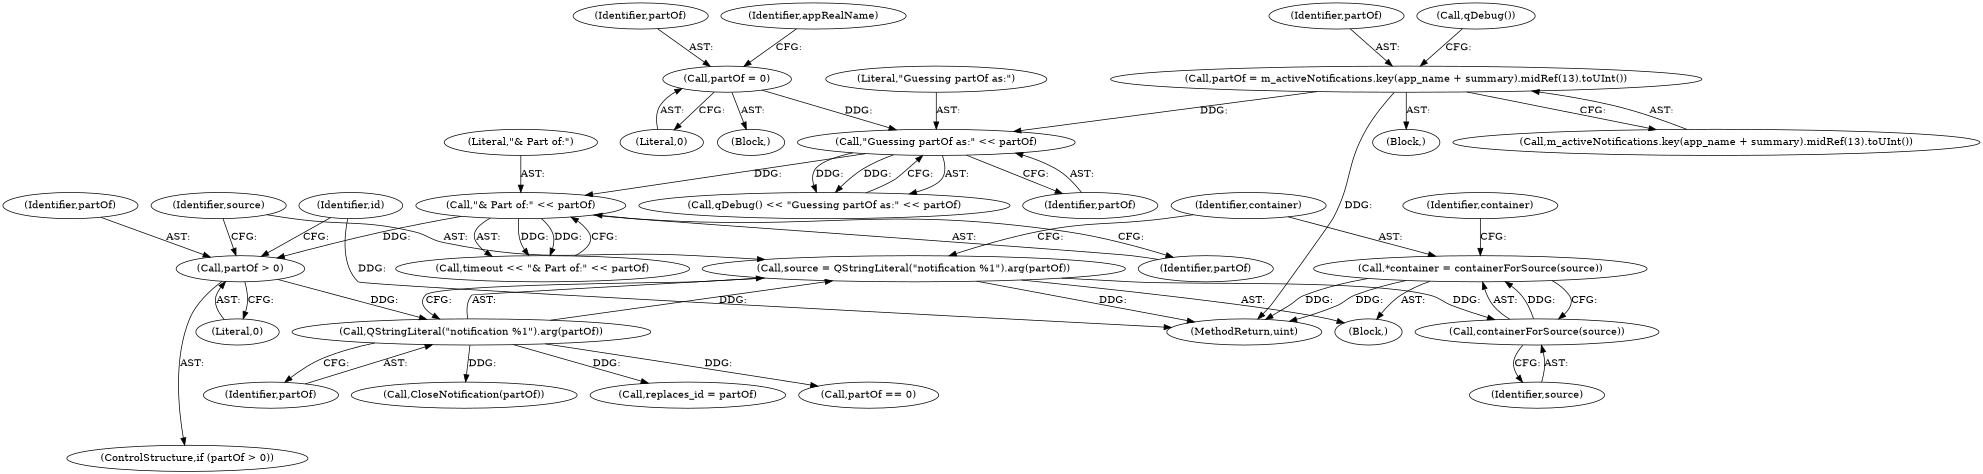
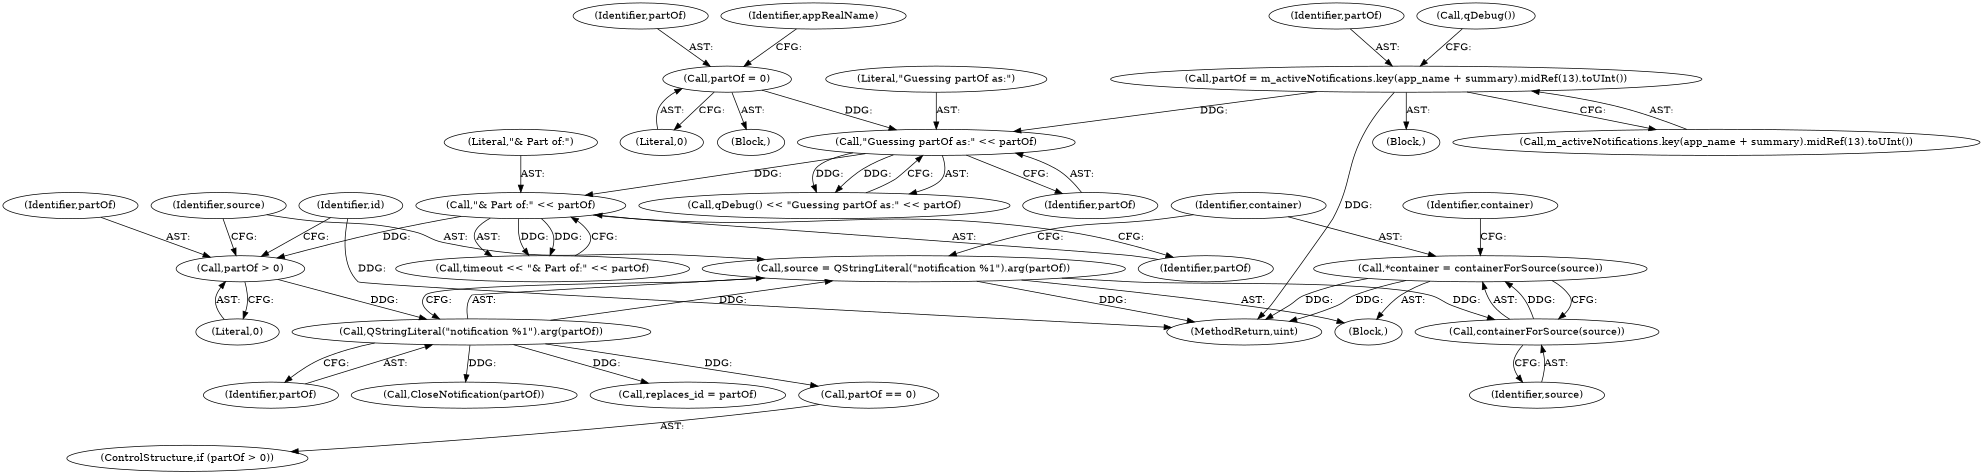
  digraph {
    n1 [label="(Call,*container = containerForSource(source))"]
    n2 [label="(Call,containerForSource(source))"]
    n3 [label="(MethodReturn,uint)"]
    n4 [label="(Block,)"]
    n5 [label="(Identifier,source)"]
    n6 [label="(Call,source = QStringLiteral(\"notification %1\").arg(partOf))"]
    n7 [label="(Call,QStringLiteral(\"notification %1\").arg(partOf))"]
    n8 [label="(Call,CloseNotification(partOf))"]
    n9 [label="(Call,replaces_id = partOf)"]
    n10 [label="(Call,partOf == 0)"]
    n11 [label="(Identifier,partOf)"]
    n12 [label="(Call,partOf > 0)"]
    n13 [label="(Literal,0)"]
    n14 [label="(ControlStructure,if (partOf > 0))"]
    n15 [label="(Call,\"& Part of:\" << partOf)"]
    n16 [label="(Call,timeout << \"& Part of:\" << partOf)"]
    n17 [label="(Identifier,partOf)"]
    n18 [label="(Call,\"Guessing partOf as:\" << partOf)"]
    n19 [label="(Identifier,partOf)"]
    n20 [label="(Call,qDebug() << \"Guessing partOf as:\" << partOf)"]
    n21 [label="(Call,partOf = 0)"]
    n22 [label="(Block,)"]
    n23 [label="(Literal,0)"]
    n24 [label="(Call,partOf = m_activeNotifications.key(app_name + summary).midRef(13).toUInt())"]
    n25 [label="(Block,)"]
    n26 [label="(Call,m_activeNotifications.key(app_name + summary).midRef(13).toUInt())"]
    n27 [label="(Literal,\"Guessing partOf as:\")"]
    n28 [label="(Identifier,id)"]
    n29 [label="(Literal,\"& Part of:\")"]
    n30 [label="(Identifier,partOf)"]
    n31 [label="(Identifier,partOf)"]
    n32 [label="(Identifier,container)"]
    n33 [label="(Identifier,partOf)"]
    n34 [label="(Identifier,source)"]
    n35 [label="(Call,qDebug())"]
    n36 [label="(Identifier,container)"]
    n37 [label="(Identifier,appRealName)"]
    n1 -> n2 [label="CFG: "]
    n1 -> n3 [label="DDG: "]
    n1 -> n3 [label="DDG: "]
    n1 -> n4 [label="AST: "]
    n2 -> n1 [label="AST: "]
    n2 -> n1 [label="DDG: "]
    n2 -> n5 [label="CFG: "]
    n5 -> n2 [label="AST: "]
    n6 -> n2 [label="DDG: "]
    n6 -> n3 [label="DDG: "]
    n6 -> n4 [label="AST: "]
    n6 -> n7 [label="CFG: "]
    n7 -> n6 [label="AST: "]
    n7 -> n6 [label="DDG: "]
    n7 -> n8 [label="DDG: "]
    n7 -> n9 [label="DDG: "]
    n7 -> n10 [label="DDG: "]
    n7 -> n11 [label="CFG: "]
    n11 -> n7 [label="AST: "]
    n12 -> n7 [label="DDG: "]
    n12 -> n13 [label="CFG: "]
-   n12 -> n14 [label="AST: "]
+   n10 -> n14 [label="AST: "]
    n13 -> n12 [label="AST: "]
    n15 -> n12 [label="DDG: "]
    n15 -> n16 [label="AST: "]
    n15 -> n16 [label="DDG: "]
    n15 -> n16 [label="DDG: "]
    n15 -> n17 [label="CFG: "]
    n16 -> n15 [label="CFG: "]
    n17 -> n15 [label="AST: "]
    n18 -> n15 [label="DDG: "]
    n18 -> n19 [label="CFG: "]
    n18 -> n20 [label="AST: "]
    n18 -> n20 [label="DDG: "]
    n18 -> n20 [label="DDG: "]
    n19 -> n18 [label="AST: "]
    n20 -> n18 [label="CFG: "]
    n21 -> n18 [label="DDG: "]
    n21 -> n22 [label="AST: "]
    n21 -> n23 [label="CFG: "]
    n23 -> n21 [label="AST: "]
    n24 -> n3 [label="DDG: "]
    n24 -> n18 [label="DDG: "]
    n24 -> n25 [label="AST: "]
    n24 -> n26 [label="CFG: "]
    n26 -> n24 [label="AST: "]
    n27 -> n18 [label="AST: "]
    n28 -> n3 [label="DDG: "]
    n28 -> n12 [label="CFG: "]
    n29 -> n15 [label="AST: "]
    n30 -> n12 [label="AST: "]
    n31 -> n24 [label="AST: "]
    n32 -> n1 [label="AST: "]
    n32 -> n6 [label="CFG: "]
    n33 -> n21 [label="AST: "]
    n34 -> n6 [label="AST: "]
    n34 -> n12 [label="CFG: "]
    n35 -> n24 [label="CFG: "]
    n36 -> n1 [label="CFG: "]
    n37 -> n21 [label="CFG: "]
  }
